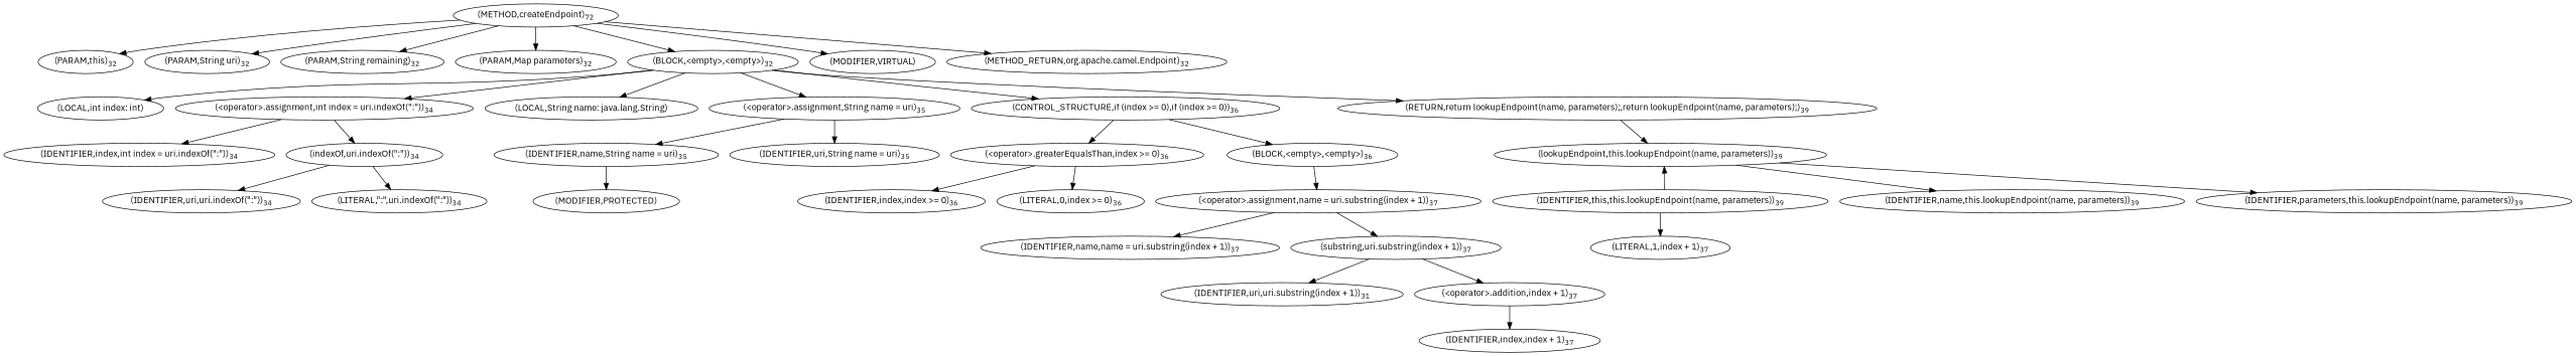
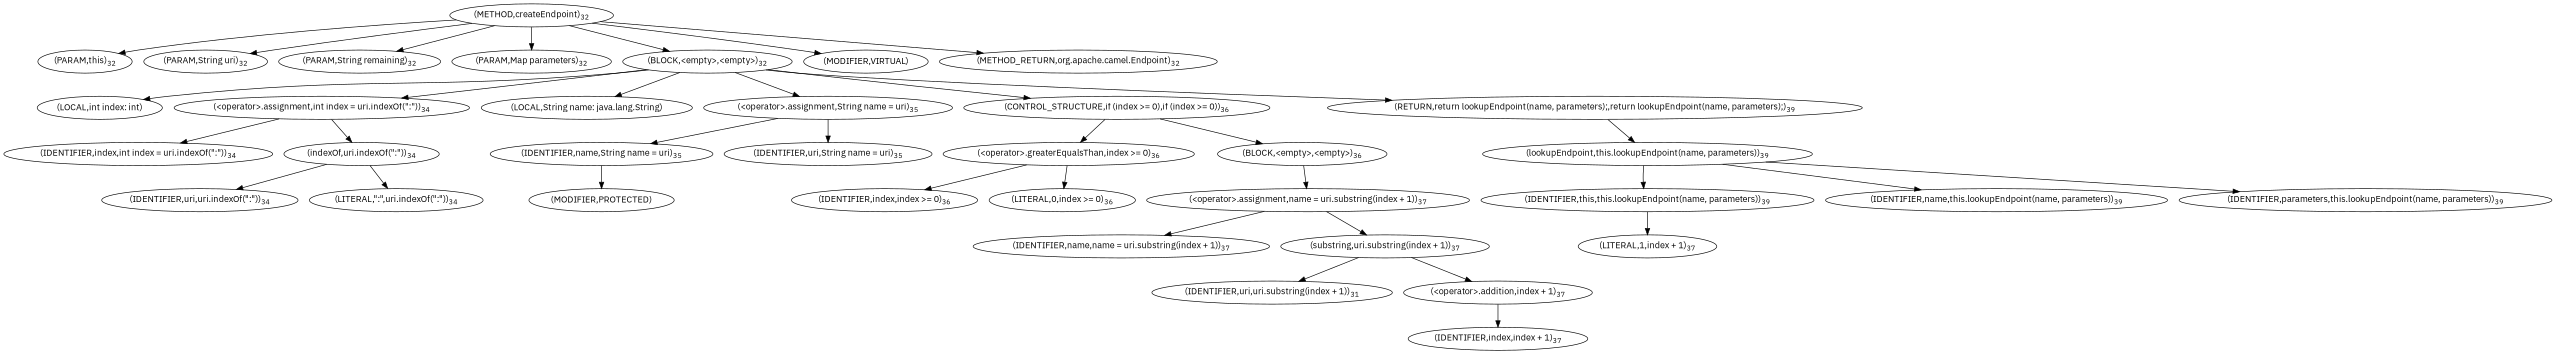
  digraph {
    fontname="IBM Plex Sans"
    node [fontname="IBM Plex Sans"]
    edge [fontname="IBM Plex Sans"]
-   n1 [label=<(METHOD,createEndpoint)<SUB>72</SUB>>]
+   n1 [label=<(METHOD,createEndpoint)<SUB>32</SUB>>]
    n2 [label=<(PARAM,this)<SUB>32</SUB>>]
    n3 [label=<(PARAM,String uri)<SUB>32</SUB>>]
    n4 [label=<(PARAM,String remaining)<SUB>32</SUB>>]
    n5 [label=<(PARAM,Map parameters)<SUB>32</SUB>>]
    n6 [label=<(BLOCK,&lt;empty&gt;,&lt;empty&gt;)<SUB>32</SUB>>]
    n7 [label=<(MODIFIER,VIRTUAL)>]
    n8 [label=<(METHOD_RETURN,org.apache.camel.Endpoint)<SUB>32</SUB>>]
    n9 [label=<(LOCAL,int index: int)>]
    n10 [label=<(&lt;operator&gt;.assignment,int index = uri.indexOf(&quot;:&quot;))<SUB>34</SUB>>]
    n11 [label=<(LOCAL,String name: java.lang.String)>]
    n12 [label=<(&lt;operator&gt;.assignment,String name = uri)<SUB>35</SUB>>]
    n13 [label=<(CONTROL_STRUCTURE,if (index &gt;= 0),if (index &gt;= 0))<SUB>36</SUB>>]
    n14 [label=<(RETURN,return lookupEndpoint(name, parameters);,return lookupEndpoint(name, parameters);)<SUB>39</SUB>>]
    n15 [label=<(MODIFIER,PROTECTED)>]
    n16 [label=<(IDENTIFIER,index,int index = uri.indexOf(&quot;:&quot;))<SUB>34</SUB>>]
    n17 [label=<(indexOf,uri.indexOf(&quot;:&quot;))<SUB>34</SUB>>]
    n18 [label=<(IDENTIFIER,name,String name = uri)<SUB>35</SUB>>]
    n19 [label=<(IDENTIFIER,uri,String name = uri)<SUB>35</SUB>>]
    n20 [label=<(&lt;operator&gt;.greaterEqualsThan,index &gt;= 0)<SUB>36</SUB>>]
    n21 [label=<(BLOCK,&lt;empty&gt;,&lt;empty&gt;)<SUB>36</SUB>>]
    n22 [label=<(lookupEndpoint,this.lookupEndpoint(name, parameters))<SUB>39</SUB>>]
    n23 [label=<(IDENTIFIER,uri,uri.indexOf(&quot;:&quot;))<SUB>34</SUB>>]
    n24 [label=<(LITERAL,&quot;:&quot;,uri.indexOf(&quot;:&quot;))<SUB>34</SUB>>]
    n25 [label=<(IDENTIFIER,index,index &gt;= 0)<SUB>36</SUB>>]
    n26 [label=<(LITERAL,0,index &gt;= 0)<SUB>36</SUB>>]
    n27 [label=<(&lt;operator&gt;.assignment,name = uri.substring(index + 1))<SUB>37</SUB>>]
    n28 [label=<(IDENTIFIER,name,name = uri.substring(index + 1))<SUB>37</SUB>>]
    n29 [label=<(substring,uri.substring(index + 1))<SUB>37</SUB>>]
    n30 [label=<(IDENTIFIER,uri,uri.substring(index + 1))<SUB>31</SUB>>]
    n31 [label=<(&lt;operator&gt;.addition,index + 1)<SUB>37</SUB>>]
    n32 [label=<(IDENTIFIER,index,index + 1)<SUB>37</SUB>>]
    n33 [label=<(LITERAL,1,index + 1)<SUB>37</SUB>>]
    n34 [label=<(IDENTIFIER,this,this.lookupEndpoint(name, parameters))<SUB>39</SUB>>]
    n35 [label=<(IDENTIFIER,name,this.lookupEndpoint(name, parameters))<SUB>39</SUB>>]
    n36 [label=<(IDENTIFIER,parameters,this.lookupEndpoint(name, parameters))<SUB>39</SUB>>]
    n1 -> n2
    n1 -> n3
    n1 -> n4
    n1 -> n5
    n1 -> n6
    n1 -> n7
    n1 -> n8
    n6 -> n9
    n6 -> n10
    n6 -> n11
    n6 -> n12
    n6 -> n13
    n6 -> n14
    n10 -> n16
    n10 -> n17
    n12 -> n18
    n12 -> n19
    n13 -> n20
    n13 -> n21
    n14 -> n22
    n17 -> n23
    n17 -> n24
    n18 -> n15
    n20 -> n25
    n20 -> n26
    n21 -> n27
-   n34 -> n22
+   n22 -> n34
    n22 -> n35
    n22 -> n36
    n27 -> n28
    n27 -> n29
    n29 -> n30
    n29 -> n31
    n31 -> n32
    n34 -> n33
  }
